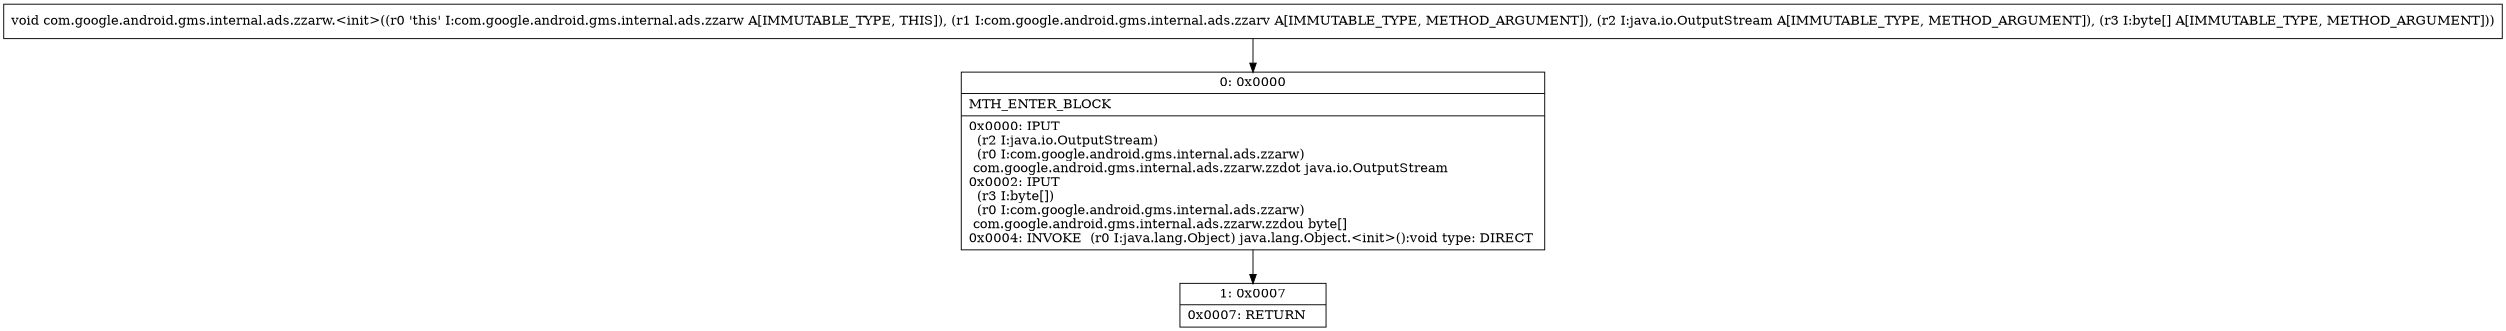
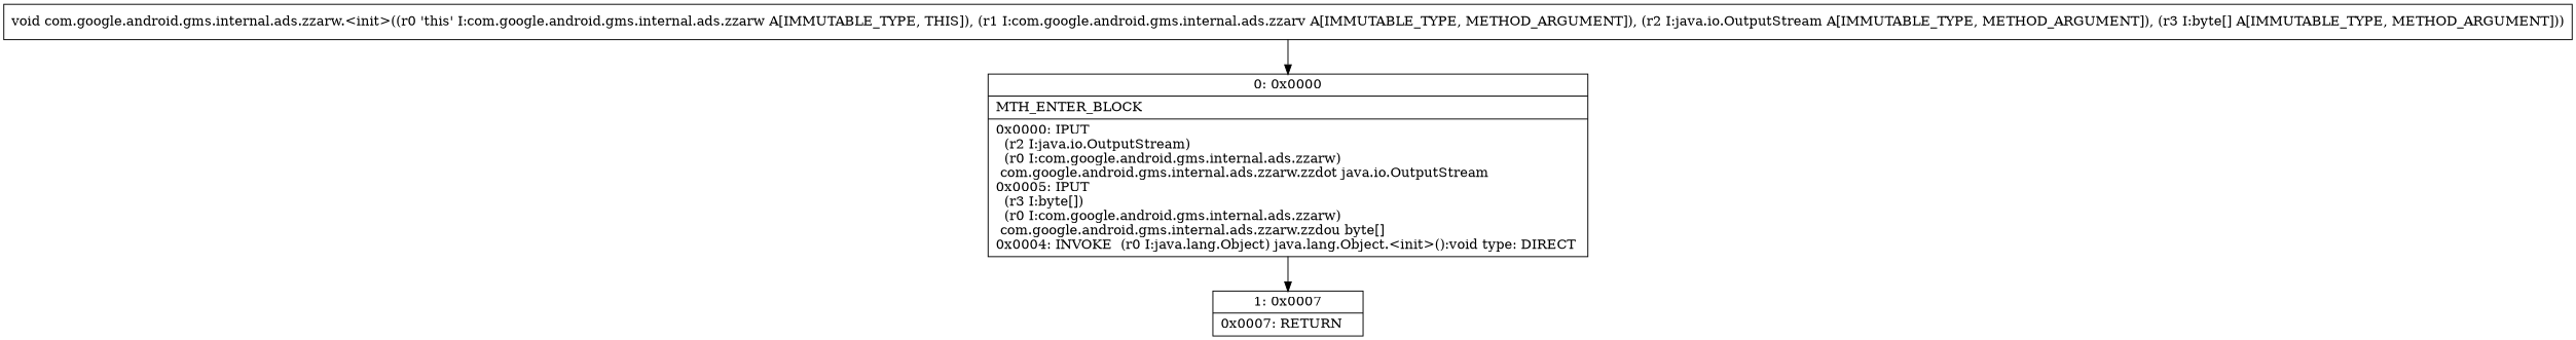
  digraph {
    node [shape=record]
-   n1 [label="{0\:\ 0x0000|MTH_ENTER_BLOCK\l|0x0000: IPUT  \l  (r2 I:java.io.OutputStream)\l  (r0 I:com.google.android.gms.internal.ads.zzarw)\l com.google.android.gms.internal.ads.zzarw.zzdot java.io.OutputStream \l0x0002: IPUT  \l  (r3 I:byte[])\l  (r0 I:com.google.android.gms.internal.ads.zzarw)\l com.google.android.gms.internal.ads.zzarw.zzdou byte[] \l0x0004: INVOKE  (r0 I:java.lang.Object) java.lang.Object.\<init\>():void type: DIRECT \l}"]
+   n1 [label="{0\:\ 0x0000|MTH_ENTER_BLOCK\l|0x0000: IPUT  \l  (r2 I:java.io.OutputStream)\l  (r0 I:com.google.android.gms.internal.ads.zzarw)\l com.google.android.gms.internal.ads.zzarw.zzdot java.io.OutputStream \l0x0005: IPUT  \l  (r3 I:byte[])\l  (r0 I:com.google.android.gms.internal.ads.zzarw)\l com.google.android.gms.internal.ads.zzarw.zzdou byte[] \l0x0004: INVOKE  (r0 I:java.lang.Object) java.lang.Object.\<init\>():void type: DIRECT \l}"]
    n2 [label="{1\:\ 0x0007|0x0007: RETURN   \l}"]
    n3 [label="{void com.google.android.gms.internal.ads.zzarw.\<init\>((r0 'this' I:com.google.android.gms.internal.ads.zzarw A[IMMUTABLE_TYPE, THIS]), (r1 I:com.google.android.gms.internal.ads.zzarv A[IMMUTABLE_TYPE, METHOD_ARGUMENT]), (r2 I:java.io.OutputStream A[IMMUTABLE_TYPE, METHOD_ARGUMENT]), (r3 I:byte[] A[IMMUTABLE_TYPE, METHOD_ARGUMENT])) }"]
    n1 -> n2
    n3 -> n1
  }
